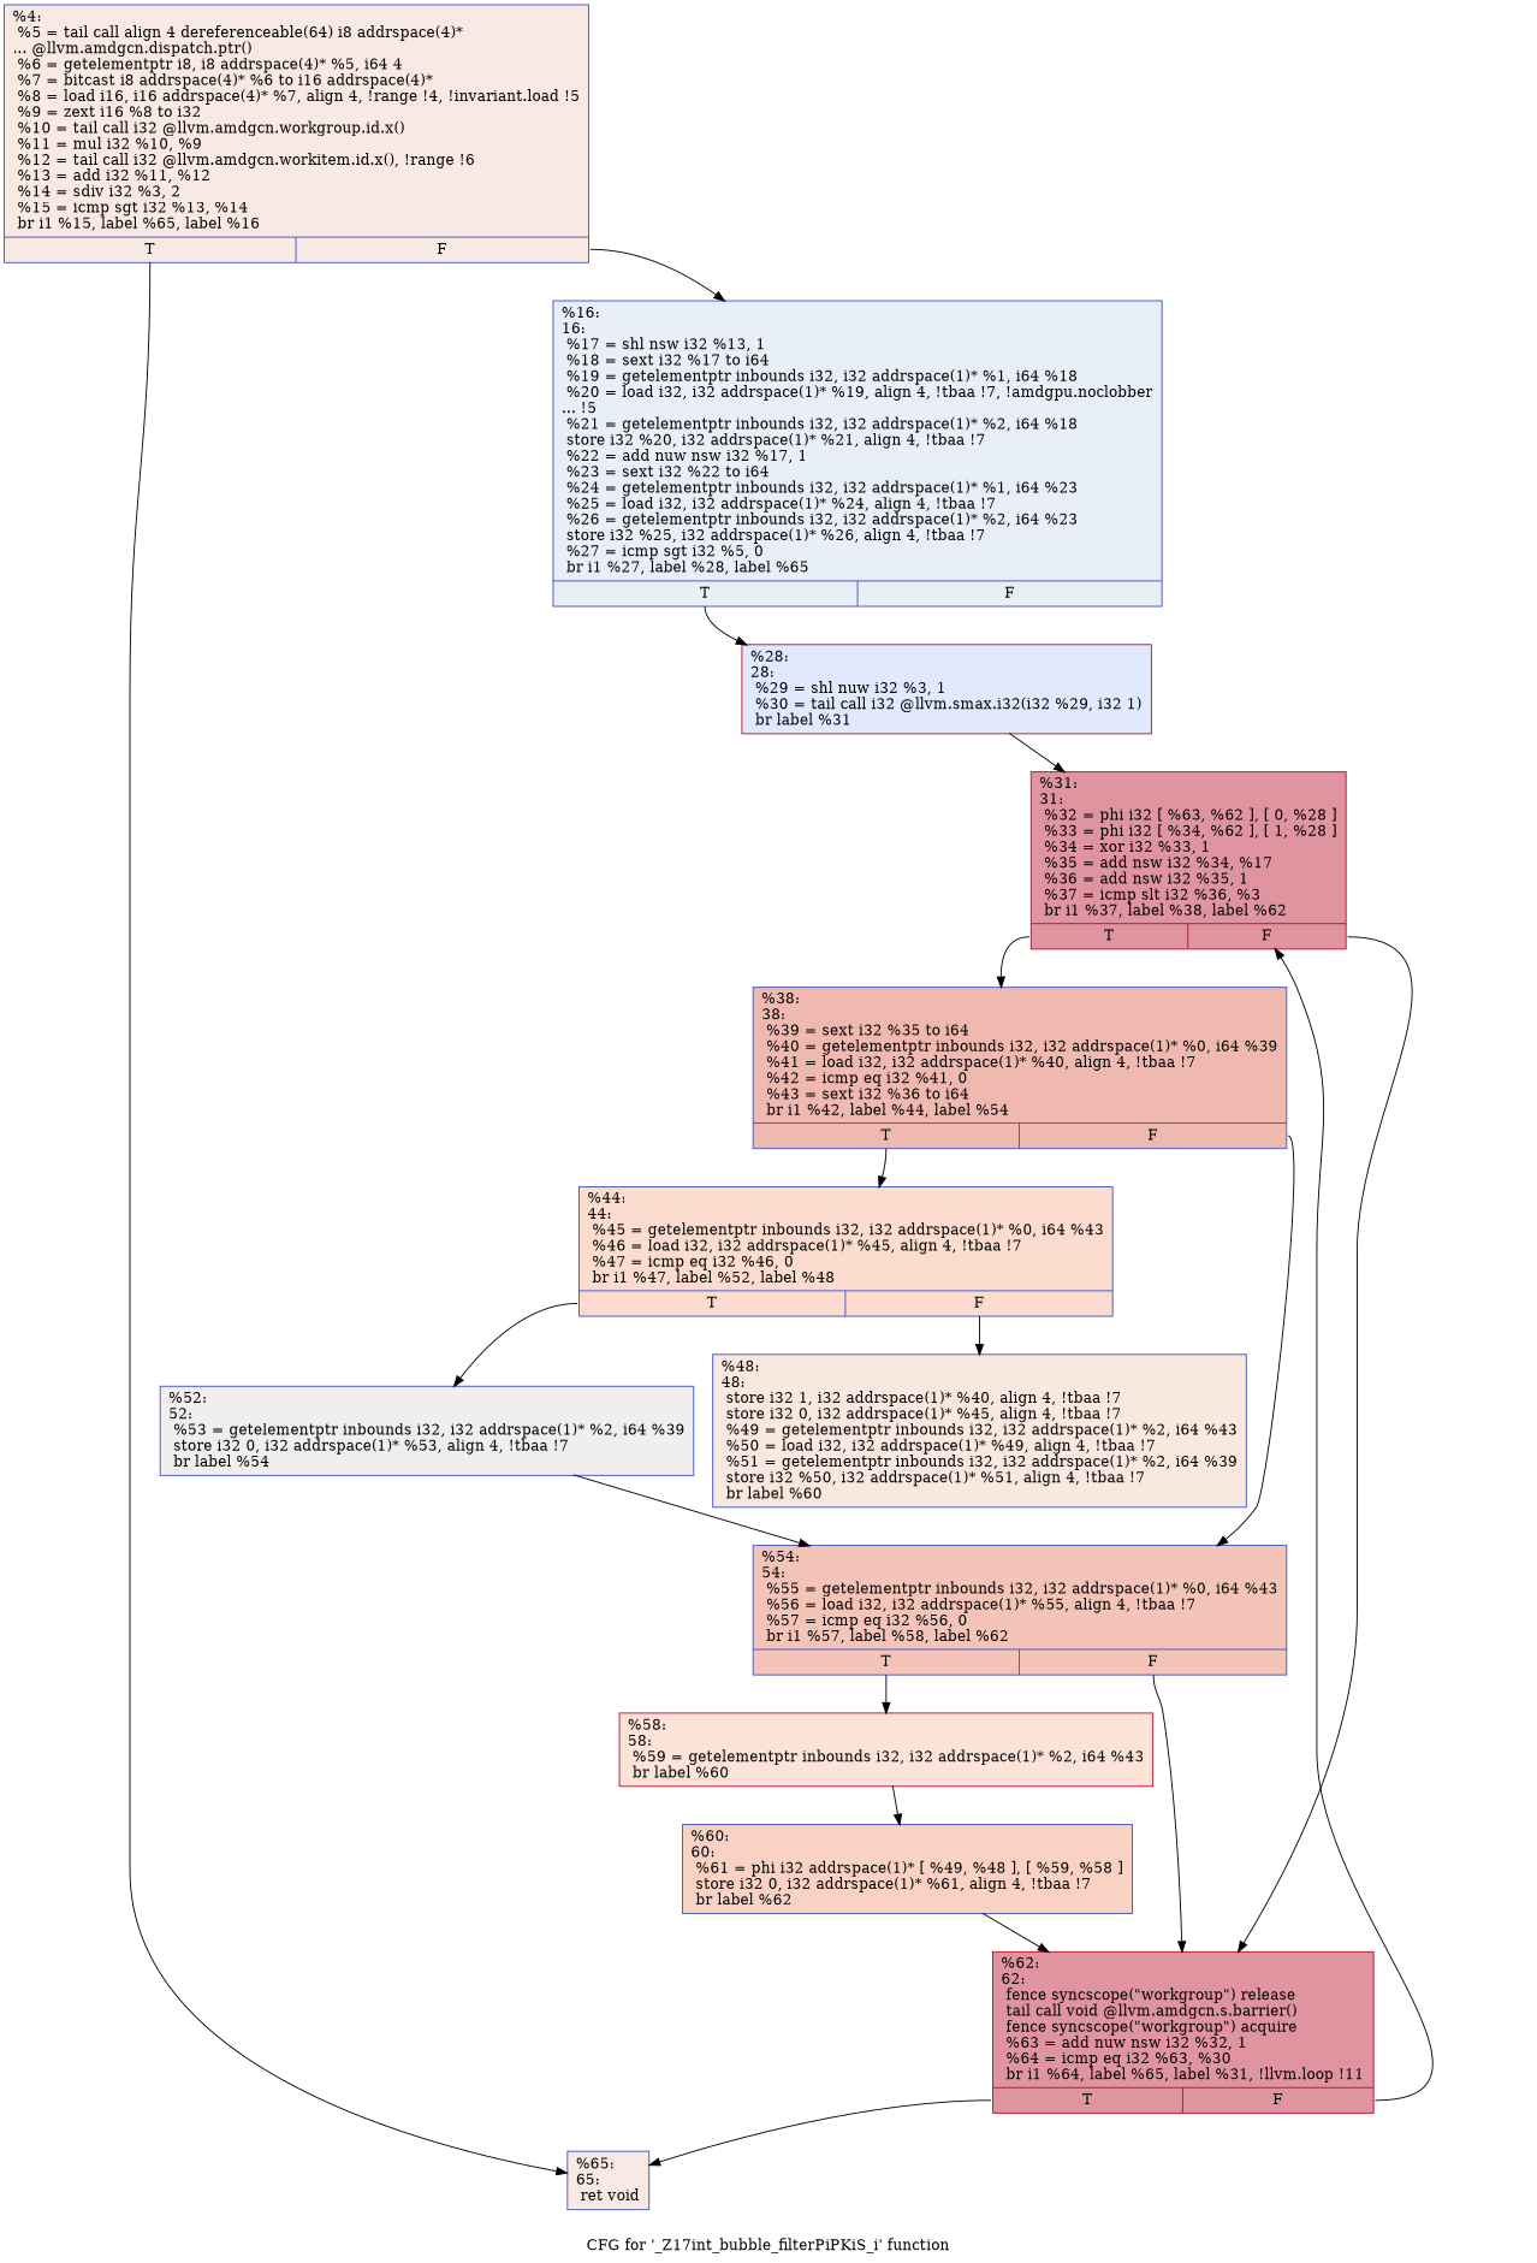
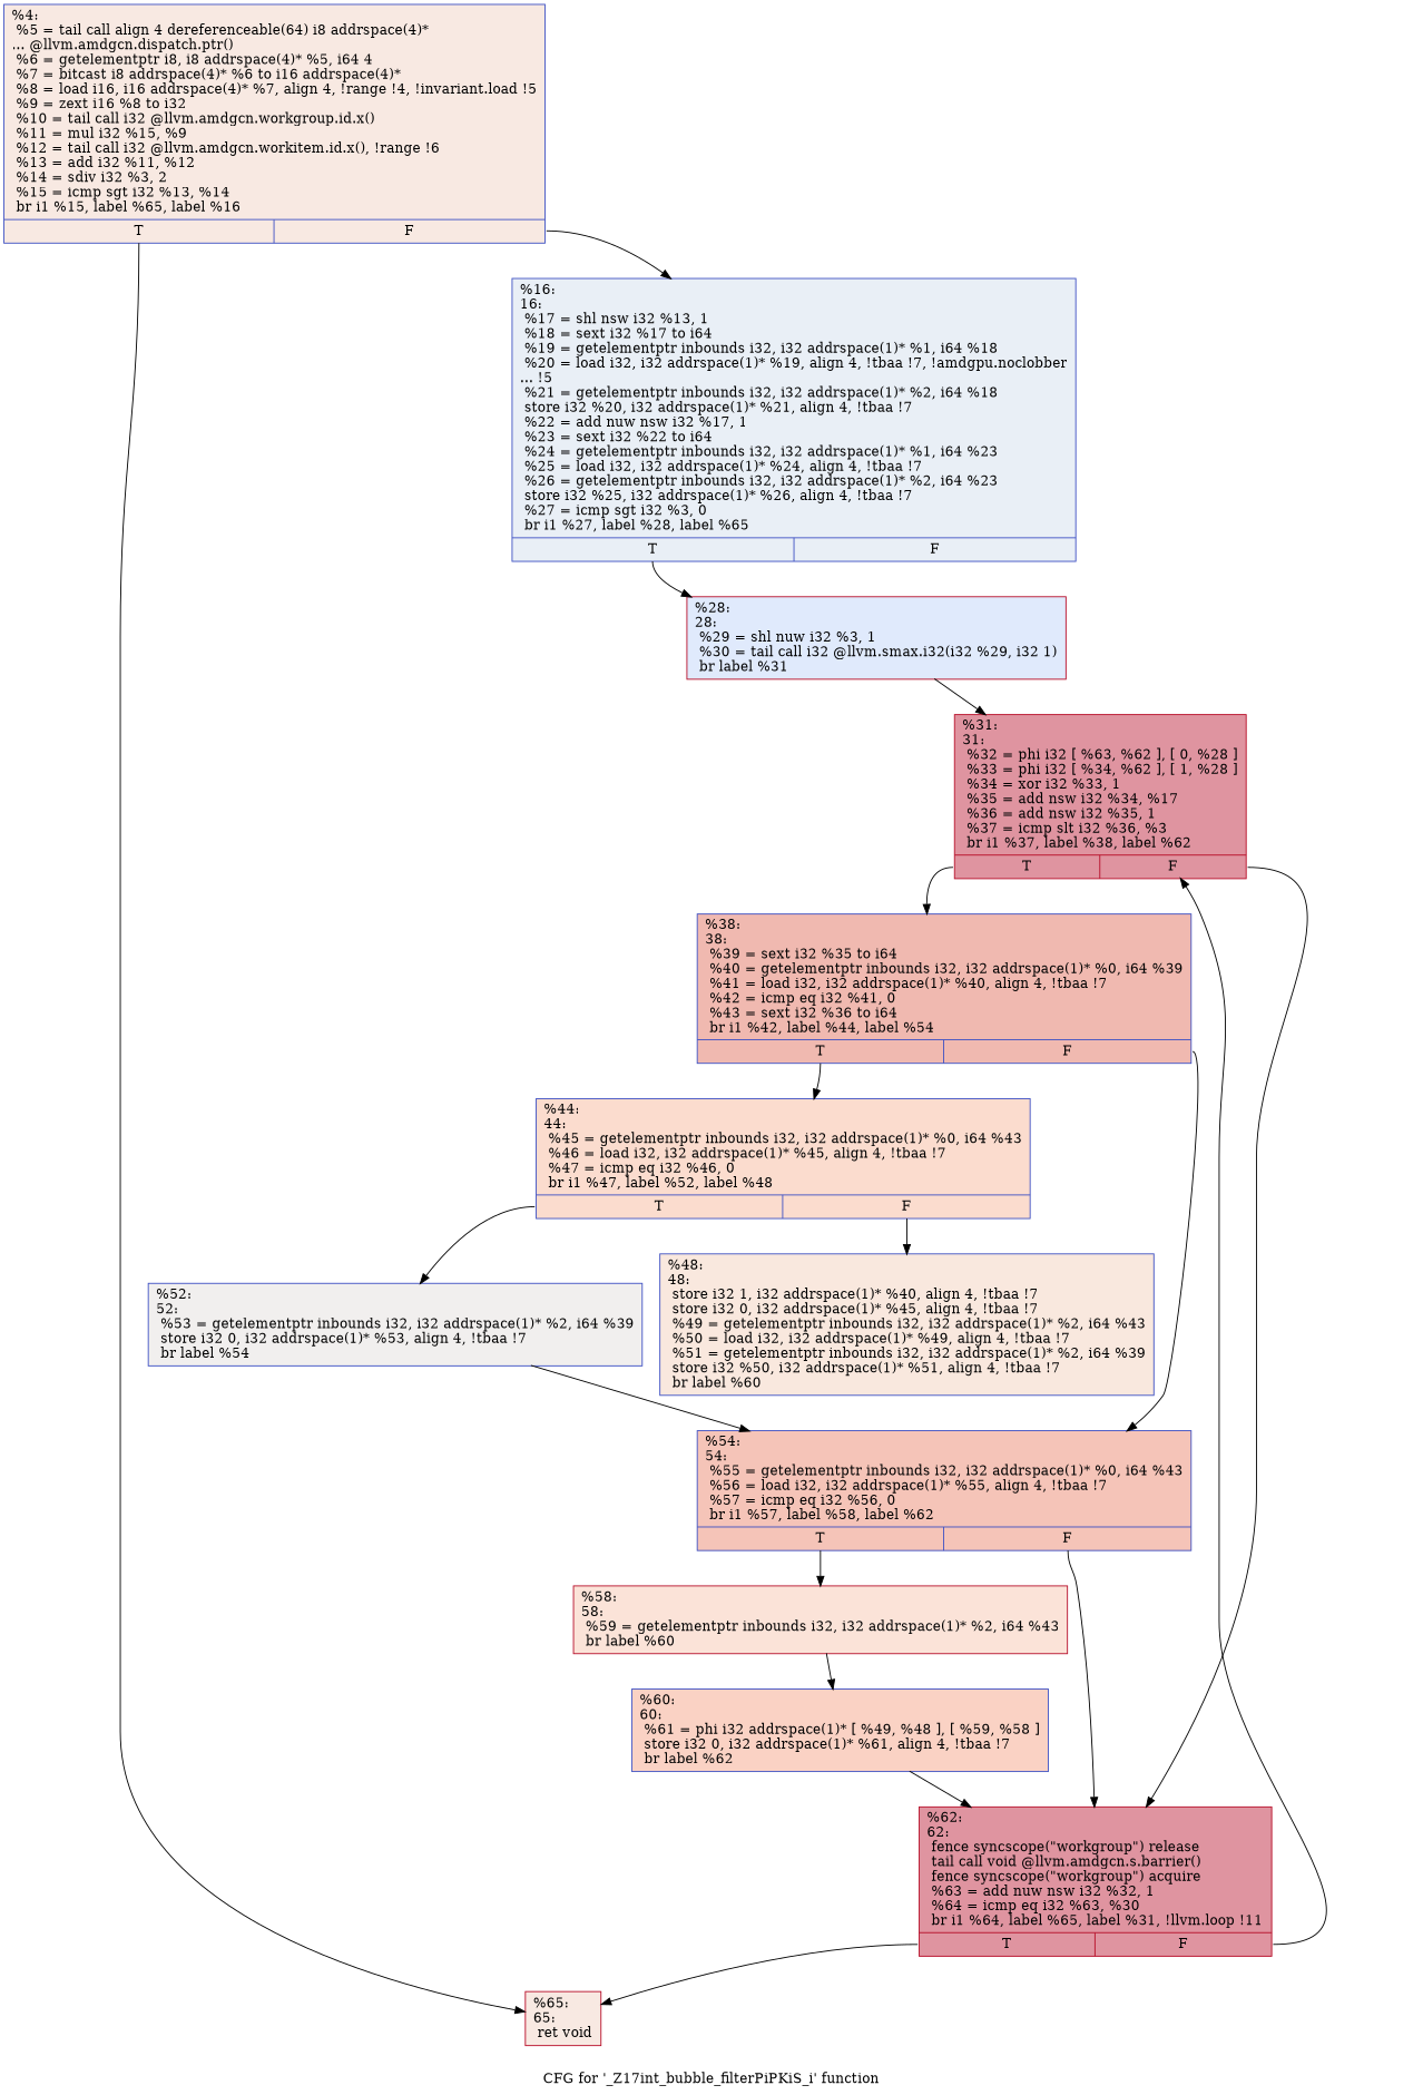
  digraph {
    label="CFG for '_Z17int_bubble_filterPiPKiS_i' function"
    node [color="#3d50c3ff" fillcolor="#efcebd70" shape=record style=filled]
    edge [tailport=s0]
-   n1 [label="{%4:\l  %5 = tail call align 4 dereferenceable(64) i8 addrspace(4)*\l... @llvm.amdgcn.dispatch.ptr()\l  %6 = getelementptr i8, i8 addrspace(4)* %5, i64 4\l  %7 = bitcast i8 addrspace(4)* %6 to i16 addrspace(4)*\l  %8 = load i16, i16 addrspace(4)* %7, align 4, !range !4, !invariant.load !5\l  %9 = zext i16 %8 to i32\l  %10 = tail call i32 @llvm.amdgcn.workgroup.id.x()\l  %11 = mul i32 %10, %9\l  %12 = tail call i32 @llvm.amdgcn.workitem.id.x(), !range !6\l  %13 = add i32 %11, %12\l  %14 = sdiv i32 %3, 2\l  %15 = icmp sgt i32 %13, %14\l  br i1 %15, label %65, label %16\l|{<s0>T|<s1>F}}"]
-   n2 [label="{%65:\l65:                                               \l  ret void\l}"]
-   n3 [fillcolor="#cedaeb70" label="{%16:\l16:                                               \l  %17 = shl nsw i32 %13, 1\l  %18 = sext i32 %17 to i64\l  %19 = getelementptr inbounds i32, i32 addrspace(1)* %1, i64 %18\l  %20 = load i32, i32 addrspace(1)* %19, align 4, !tbaa !7, !amdgpu.noclobber\l... !5\l  %21 = getelementptr inbounds i32, i32 addrspace(1)* %2, i64 %18\l  store i32 %20, i32 addrspace(1)* %21, align 4, !tbaa !7\l  %22 = add nuw nsw i32 %17, 1\l  %23 = sext i32 %22 to i64\l  %24 = getelementptr inbounds i32, i32 addrspace(1)* %1, i64 %23\l  %25 = load i32, i32 addrspace(1)* %24, align 4, !tbaa !7\l  %26 = getelementptr inbounds i32, i32 addrspace(1)* %2, i64 %23\l  store i32 %25, i32 addrspace(1)* %26, align 4, !tbaa !7\l  %27 = icmp sgt i32 %5, 0\l  br i1 %27, label %28, label %65\l|{<s0>T|<s1>F}}"]
+   n1 [label="{%4:\l  %5 = tail call align 4 dereferenceable(64) i8 addrspace(4)*\l... @llvm.amdgcn.dispatch.ptr()\l  %6 = getelementptr i8, i8 addrspace(4)* %5, i64 4\l  %7 = bitcast i8 addrspace(4)* %6 to i16 addrspace(4)*\l  %8 = load i16, i16 addrspace(4)* %7, align 4, !range !4, !invariant.load !5\l  %9 = zext i16 %8 to i32\l  %10 = tail call i32 @llvm.amdgcn.workgroup.id.x()\l  %11 = mul i32 %15, %9\l  %12 = tail call i32 @llvm.amdgcn.workitem.id.x(), !range !6\l  %13 = add i32 %11, %12\l  %14 = sdiv i32 %3, 2\l  %15 = icmp sgt i32 %13, %14\l  br i1 %15, label %65, label %16\l|{<s0>T|<s1>F}}"]
+   n2 [color="#b70d28ff" label="{%65:\l65:                                               \l  ret void\l}"]
+   n3 [fillcolor="#cedaeb70" label="{%16:\l16:                                               \l  %17 = shl nsw i32 %13, 1\l  %18 = sext i32 %17 to i64\l  %19 = getelementptr inbounds i32, i32 addrspace(1)* %1, i64 %18\l  %20 = load i32, i32 addrspace(1)* %19, align 4, !tbaa !7, !amdgpu.noclobber\l... !5\l  %21 = getelementptr inbounds i32, i32 addrspace(1)* %2, i64 %18\l  store i32 %20, i32 addrspace(1)* %21, align 4, !tbaa !7\l  %22 = add nuw nsw i32 %17, 1\l  %23 = sext i32 %22 to i64\l  %24 = getelementptr inbounds i32, i32 addrspace(1)* %1, i64 %23\l  %25 = load i32, i32 addrspace(1)* %24, align 4, !tbaa !7\l  %26 = getelementptr inbounds i32, i32 addrspace(1)* %2, i64 %23\l  store i32 %25, i32 addrspace(1)* %26, align 4, !tbaa !7\l  %27 = icmp sgt i32 %3, 0\l  br i1 %27, label %28, label %65\l|{<s0>T|<s1>F}}"]
    n4 [color="#b70d28ff" fillcolor="#b9d0f970" label="{%28:\l28:                                               \l  %29 = shl nuw i32 %3, 1\l  %30 = tail call i32 @llvm.smax.i32(i32 %29, i32 1)\l  br label %31\l}"]
    n5 [color="#b70d28ff" fillcolor="#b70d2870" label="{%31:\l31:                                               \l  %32 = phi i32 [ %63, %62 ], [ 0, %28 ]\l  %33 = phi i32 [ %34, %62 ], [ 1, %28 ]\l  %34 = xor i32 %33, 1\l  %35 = add nsw i32 %34, %17\l  %36 = add nsw i32 %35, 1\l  %37 = icmp slt i32 %36, %3\l  br i1 %37, label %38, label %62\l|{<s0>T|<s1>F}}"]
    n6 [fillcolor="#de614d70" label="{%38:\l38:                                               \l  %39 = sext i32 %35 to i64\l  %40 = getelementptr inbounds i32, i32 addrspace(1)* %0, i64 %39\l  %41 = load i32, i32 addrspace(1)* %40, align 4, !tbaa !7\l  %42 = icmp eq i32 %41, 0\l  %43 = sext i32 %36 to i64\l  br i1 %42, label %44, label %54\l|{<s0>T|<s1>F}}"]
    n7 [color="#b70d28ff" fillcolor="#b70d2870" label="{%62:\l62:                                               \l  fence syncscope(\"workgroup\") release\l  tail call void @llvm.amdgcn.s.barrier()\l  fence syncscope(\"workgroup\") acquire\l  %63 = add nuw nsw i32 %32, 1\l  %64 = icmp eq i32 %63, %30\l  br i1 %64, label %65, label %31, !llvm.loop !11\l|{<s0>T|<s1>F}}"]
    n8 [fillcolor="#f7af9170" label="{%44:\l44:                                               \l  %45 = getelementptr inbounds i32, i32 addrspace(1)* %0, i64 %43\l  %46 = load i32, i32 addrspace(1)* %45, align 4, !tbaa !7\l  %47 = icmp eq i32 %46, 0\l  br i1 %47, label %52, label %48\l|{<s0>T|<s1>F}}"]
    n9 [fillcolor="#e97a5f70" label="{%54:\l54:                                               \l  %55 = getelementptr inbounds i32, i32 addrspace(1)* %0, i64 %43\l  %56 = load i32, i32 addrspace(1)* %55, align 4, !tbaa !7\l  %57 = icmp eq i32 %56, 0\l  br i1 %57, label %58, label %62\l|{<s0>T|<s1>F}}"]
    n10 [fillcolor="#e0dbd870" label="{%52:\l52:                                               \l  %53 = getelementptr inbounds i32, i32 addrspace(1)* %2, i64 %39\l  store i32 0, i32 addrspace(1)* %53, align 4, !tbaa !7\l  br label %54\l}"]
    n11 [fillcolor="#f2cab570" label="{%48:\l48:                                               \l  store i32 1, i32 addrspace(1)* %40, align 4, !tbaa !7\l  store i32 0, i32 addrspace(1)* %45, align 4, !tbaa !7\l  %49 = getelementptr inbounds i32, i32 addrspace(1)* %2, i64 %43\l  %50 = load i32, i32 addrspace(1)* %49, align 4, !tbaa !7\l  %51 = getelementptr inbounds i32, i32 addrspace(1)* %2, i64 %39\l  store i32 %50, i32 addrspace(1)* %51, align 4, !tbaa !7\l  br label %60\l}"]
    n12 [color="#b70d28ff" fillcolor="#f6bfa670" label="{%58:\l58:                                               \l  %59 = getelementptr inbounds i32, i32 addrspace(1)* %2, i64 %43\l  br label %60\l}"]
    n13 [fillcolor="#f4987a70" label="{%60:\l60:                                               \l  %61 = phi i32 addrspace(1)* [ %49, %48 ], [ %59, %58 ]\l  store i32 0, i32 addrspace(1)* %61, align 4, !tbaa !7\l  br label %62\l}"]
    n1 -> n2
    n1 -> n3 [tailport=s1]
    n3 -> n4
    n4 -> n5
    n5 -> n6
    n5 -> n7 [tailport=s1]
    n6 -> n8
    n6 -> n9 [tailport=s1]
    n7 -> n2
    n7 -> n5 [tailport=s1]
    n8 -> n10
    n8 -> n11 [tailport=s1]
    n9 -> n7 [tailport=s1]
    n9 -> n12
    n10 -> n9
    n12 -> n13
    n13 -> n7
  }
